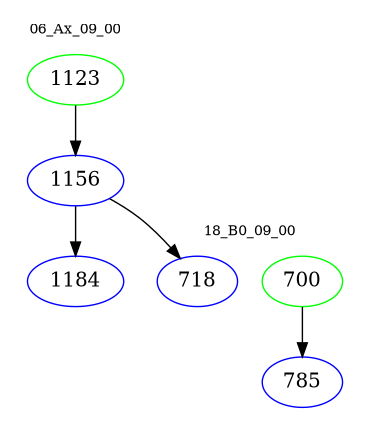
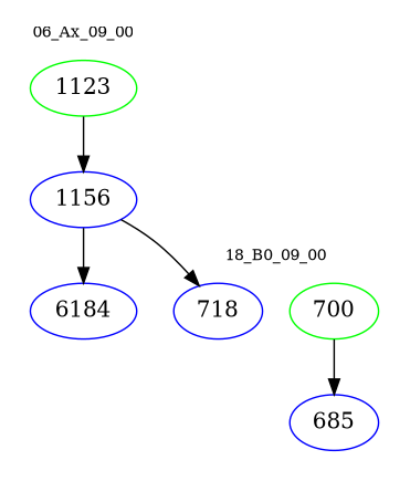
  digraph {
    node [color=blue]
    edge [color=black]
    n1 [color=green label=1123]
    n2 [label=1156]
-   n3 [label=1184]
+   n3 [label=6184]
    n4 [color=green label=700]
-   n5 [label=785]
+   n5 [label=685]
    n6 [label=718]
    subgraph cluster_1 {
      color=white
      fontsize=10
      label="06_Ax_09_00"
      n1
      n2
      n3
    }
    subgraph cluster_2 {
      color=white
      fontsize=10
      label="18_B0_09_00"
      n4
      n5
      n6
    }
    n1 -> n2
    n2 -> n3
    n2 -> n6
    n4 -> n5
  }
